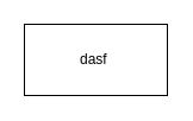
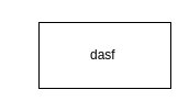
  <mxCell id="0" />
  <mxCell id="1" parent="0" />
- <mxCell id="2" value="dasf&amp;nbsp;" style="rounded=0;whiteSpace=wrap;html=1;" parent="1" vertex="1"><mxGeometry x="20" y="20" width="120" height="60" as="geometry" /></mxCell>
+ <mxCell id="2" value="dasf&amp;nbsp;" style="rounded=0;whiteSpace=wrap;html=1;" parent="1" vertex="1"><mxGeometry x="35" y="20" width="120" height="60" as="geometry" /></mxCell>
